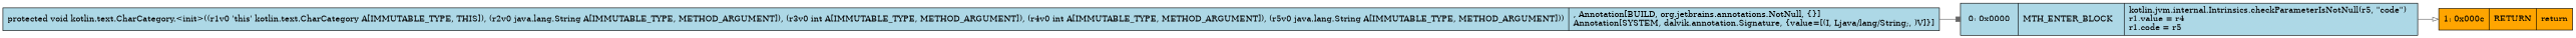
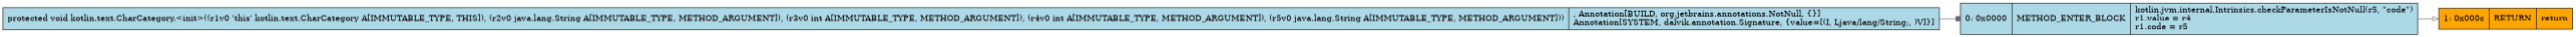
  digraph {
    rankdir=LR
    node [shape=record style=filled fillcolor=lightblue]
    edge [color=gray40]
-   n1 [label="{0\:\ 0x0000|MTH_ENTER_BLOCK\l|kotlin.jvm.internal.Intrinsics.checkParameterIsNotNull(r5, \"code\")\lr1.value = r4\lr1.code = r5\l}"]
+   n1 [label="{0\:\ 0x0000|METHOD_ENTER_BLOCK\l|kotlin.jvm.internal.Intrinsics.checkParameterIsNotNull(r5, \"code\")\lr1.value = r4\lr1.code = r5\l}"]
    n2 [label="{1\:\ 0x000c|RETURN\l|return\l}" fillcolor=orange]
    n3 [label="{protected void kotlin.text.CharCategory.\<init\>((r1v0 'this' kotlin.text.CharCategory A[IMMUTABLE_TYPE, THIS]), (r2v0 java.lang.String A[IMMUTABLE_TYPE, METHOD_ARGUMENT]), (r3v0 int A[IMMUTABLE_TYPE, METHOD_ARGUMENT]), (r4v0 int A[IMMUTABLE_TYPE, METHOD_ARGUMENT]), (r5v0 java.lang.String A[IMMUTABLE_TYPE, METHOD_ARGUMENT]))  | , Annotation[BUILD, org.jetbrains.annotations.NotNull, \{\}]\lAnnotation[SYSTEM, dalvik.annotation.Signature, \{value=[(I, Ljava\/lang\/String;, )V]\}]\l}"]
    n1 -> n2 [arrowhead=onormal]
    n3 -> n1 [arrowhead=box]
  }
